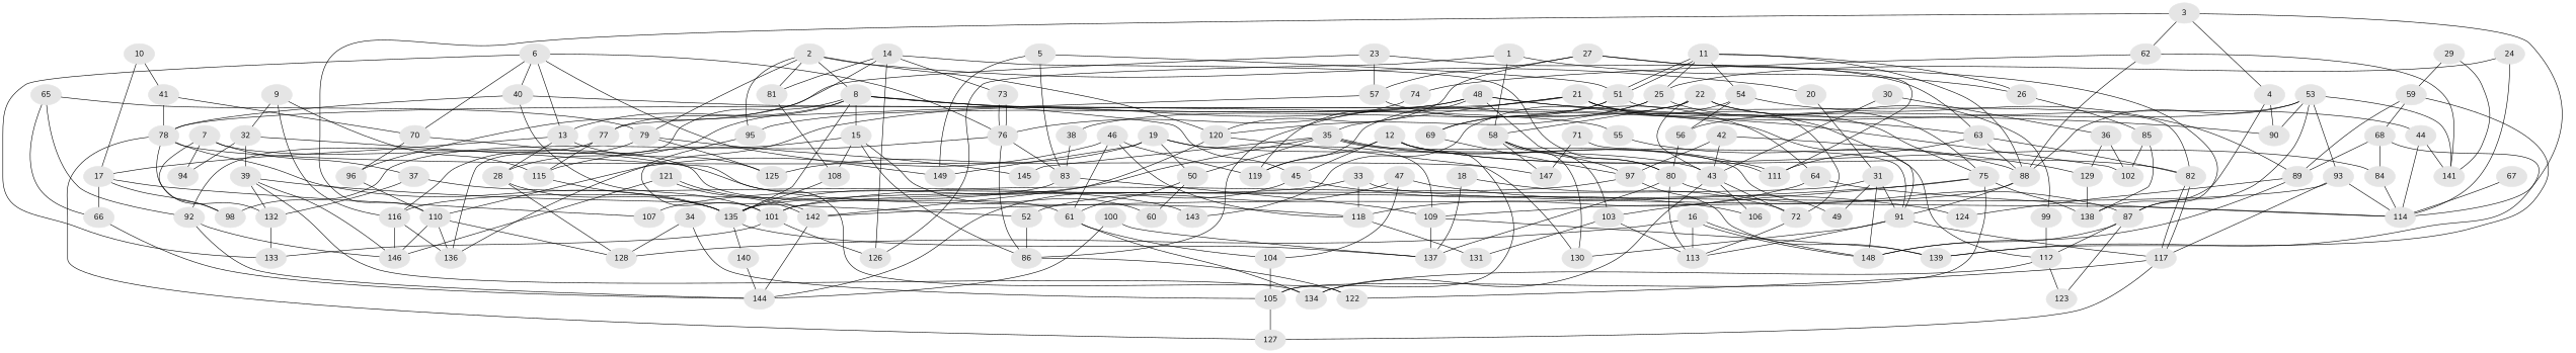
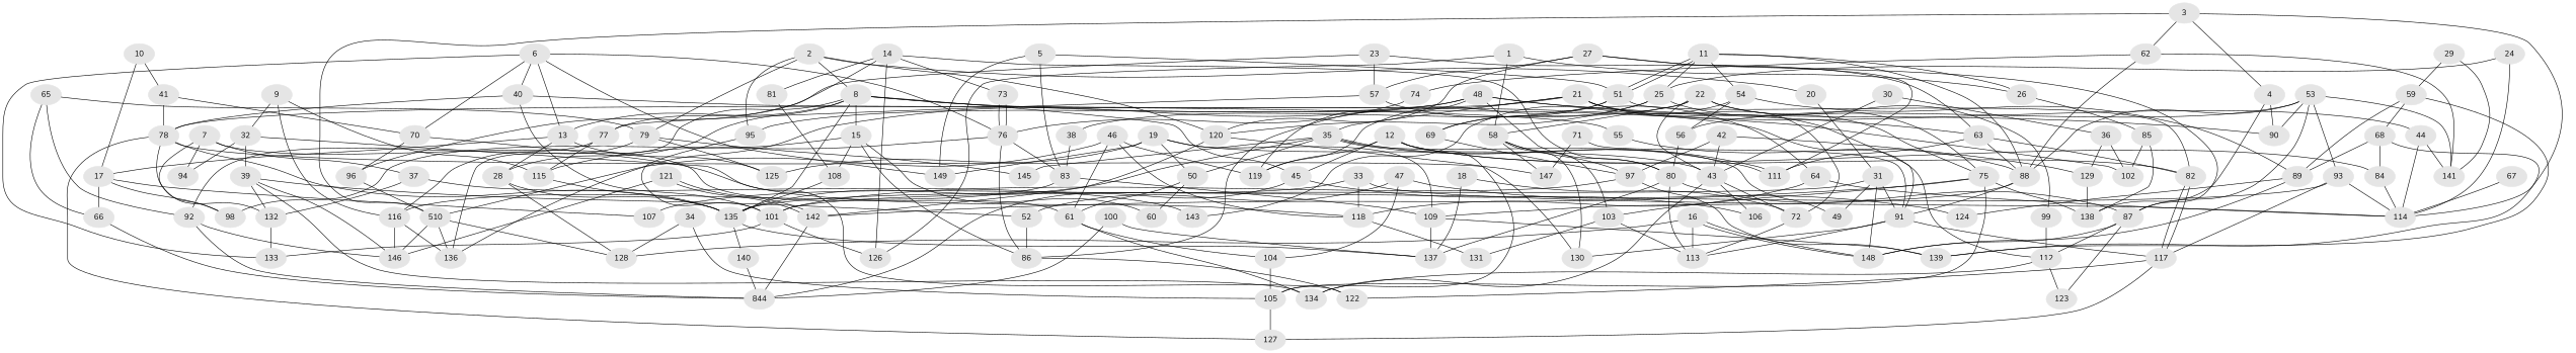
  graph {
    fontname=Nunito
    node [color=gray90 fontname=Nunito style=filled]
    edge [fontname=Nunito]
    1
    26
    58
    126
    85
    97
    103
    130
    147
    2
    8
    20
    79
    81
    95
    120
    13
    15
    28
    45
    102
    112
    135
    136
    31
    116
    125
    145
    108
    101
    142
    3
    4
    62
-   110
+   110 [label=510]
    114
    90
    138
    88
    141
    74
    128
    146
    5
    51
    83
    149
    82
    119
    69
    109
    6
    40
    70
    76
    133
    17
    78
    55
    96
    122
    115
    86
    7
    37
    61
    94
    98
    132
    143
    134
    104
    60
    106
-   144
+   144 [label=844]
    123
    137
    140
    9
    32
    39
    118
    10
    41
    66
    107
    11
    25
    54
    75
    56
    89
    91
    12
    84
    105
    117
    127
    14
    73
    77
    80
    92
    113
    87
    16
    148
    18
    72
    19
    43
    50
    139
    49
    21
    35
    44
    111
    22
    38
    99
    23
    57
    63
    64
    24
    27
    29
    59
    68
    30
    36
    129
    52
    131
    33
    34
    42
    46
    47
    124
    48
    53
    93
    65
    67
    71
    100
    121
    1 -- 26
    1 -- 58
    1 -- 126
    26 -- 85
    58 -- 97
    58 -- 103
    58 -- 130
    58 -- 147
    85 -- 102
    85 -- 138
    97 -- 101
    97 -- 139
    103 -- 113
    103 -- 131
    2 -- 8
    2 -- 20
    2 -- 79
-   2 -- 81
    2 -- 95
    2 -- 120
    8 -- 13
    8 -- 15
    8 -- 28
    8 -- 45
    8 -- 102
    8 -- 112
    8 -- 135
    8 -- 136
    20 -- 31
    79 -- 116
    79 -- 125
    79 -- 145
    81 -- 108
    95 -- 101
    120 -- 130
    120 -- 142
    13 -- 28
    13 -- 125
    13 -- 17
    15 -- 108
    15 -- 86
    15 -- 98
    15 -- 60
    28 -- 135
    28 -- 128
    45 -- 106
    45 -- 144
    112 -- 134
    112 -- 123
    135 -- 137
    135 -- 140
    31 -- 101
    31 -- 91
    31 -- 148
    31 -- 49
    116 -- 136
    116 -- 146
    108 -- 135
    101 -- 126
    101 -- 133
    142 -- 144
    3 -- 4
    3 -- 62
    3 -- 110
    3 -- 114
    4 -- 90
    4 -- 138
    62 -- 88
    62 -- 141
    62 -- 74
    110 -- 136
    110 -- 128
    110 -- 146
    88 -- 109
    88 -- 91
    74 -- 76
    5 -- 51
    5 -- 83
    5 -- 149
    51 -- 82
    51 -- 119
    51 -- 69
    83 -- 116
    83 -- 109
    82 -- 117
    82 -- 117
    69 -- 97
    109 -- 137
    109 -- 139
    6 -- 13
    6 -- 149
    6 -- 40
    6 -- 70
    6 -- 76
    6 -- 133
    40 -- 101
    40 -- 78
    40 -- 55
    70 -- 96
    70 -- 122
    76 -- 83
    76 -- 115
    76 -- 86
    17 -- 98
    17 -- 66
    17 -- 107
    78 -- 147
    78 -- 135
    78 -- 132
    78 -- 127
    55 -- 88
    96 -- 110
    115 -- 135
    86 -- 122
    7 -- 37
    7 -- 61
    7 -- 94
    7 -- 98
    37 -- 132
    37 -- 143
    61 -- 134
    61 -- 104
    132 -- 133
    104 -- 105
    140 -- 144
    9 -- 116
    9 -- 115
    9 -- 32
    32 -- 94
    32 -- 39
    32 -- 118
    39 -- 146
    39 -- 132
    39 -- 134
    39 -- 52
    118 -- 131
    10 -- 17
    10 -- 41
    41 -- 70
    41 -- 78
    66 -- 144
    11 -- 26
    11 -- 88
    11 -- 51
    11 -- 51
    11 -- 25
    11 -- 54
    25 -- 120
    25 -- 69
    25 -- 75
    54 -- 143
    54 -- 56
    54 -- 89
    75 -- 103
    75 -- 142
    75 -- 138
    75 -- 105
    56 -- 80
    89 -- 148
    89 -- 124
    91 -- 130
    91 -- 117
    91 -- 113
    12 -- 45
    12 -- 82
    12 -- 119
    12 -- 84
    12 -- 105
    84 -- 114
    105 -- 127
    117 -- 122
    117 -- 127
    14 -- 126
    14 -- 81
    14 -- 73
    14 -- 77
    14 -- 80
    73 -- 76
    73 -- 76
    77 -- 115
    77 -- 92
    80 -- 137
    80 -- 113
    80 -- 87
    92 -- 146
    92 -- 144
    87 -- 112
    87 -- 123
    87 -- 148
    16 -- 128
    16 -- 113
    16 -- 148
    16 -- 148
    18 -- 137
    18 -- 72
    72 -- 113
    19 -- 125
    19 -- 149
    19 -- 109
    19 -- 43
    19 -- 50
    43 -- 134
    43 -- 106
    43 -- 72
    50 -- 61
    50 -- 60
    21 -- 78
    21 -- 86
    21 -- 91
    21 -- 72
    21 -- 35
    21 -- 44
    35 -- 135
    35 -- 145
    35 -- 50
    35 -- 49
    35 -- 111
    35 -- 111
    44 -- 114
    44 -- 141
    22 -- 58
    22 -- 75
    22 -- 43
    22 -- 38
    22 -- 99
    38 -- 83
    99 -- 112
    23 -- 96
    23 -- 57
    23 -- 63
    57 -- 77
    57 -- 64
    63 -- 88
    63 -- 82
    63 -- 111
    64 -- 114
    64 -- 118
    24 -- 114
    24 -- 25
    27 -- 120
    27 -- 87
    27 -- 111
    27 -- 57
    29 -- 141
    29 -- 59
    59 -- 89
    59 -- 139
    59 -- 68
    68 -- 89
    68 -- 84
    68 -- 139
    30 -- 43
    30 -- 36
    36 -- 102
    36 -- 129
    129 -- 138
    52 -- 86
    33 -- 114
    33 -- 118
    33 -- 107
    34 -- 128
    34 -- 105
    42 -- 97
    42 -- 43
    42 -- 129
    46 -- 110
    46 -- 119
    46 -- 61
    46 -- 118
    47 -- 104
    47 -- 52
    47 -- 124
    48 -- 95
    48 -- 136
    48 -- 90
    48 -- 119
    48 -- 80
    48 -- 63
    53 -- 90
    53 -- 88
    53 -- 141
    53 -- 56
    53 -- 87
    53 -- 93
    93 -- 135
    93 -- 114
    93 -- 117
    65 -- 79
    65 -- 66
    65 -- 92
    67 -- 114
    71 -- 147
    71 -- 91
    100 -- 144
    100 -- 137
    121 -- 142
    121 -- 142
    121 -- 146
  }
